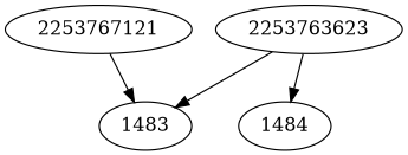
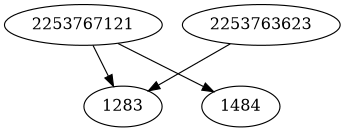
  strict digraph {
    2253767121
-   1483
+   1483 [label=1283]
    1484
    2253763623
    2253767121 -> 1483
-   2253763623 -> 1484
+   2253767121 -> 1484
    2253763623 -> 1483
  }
